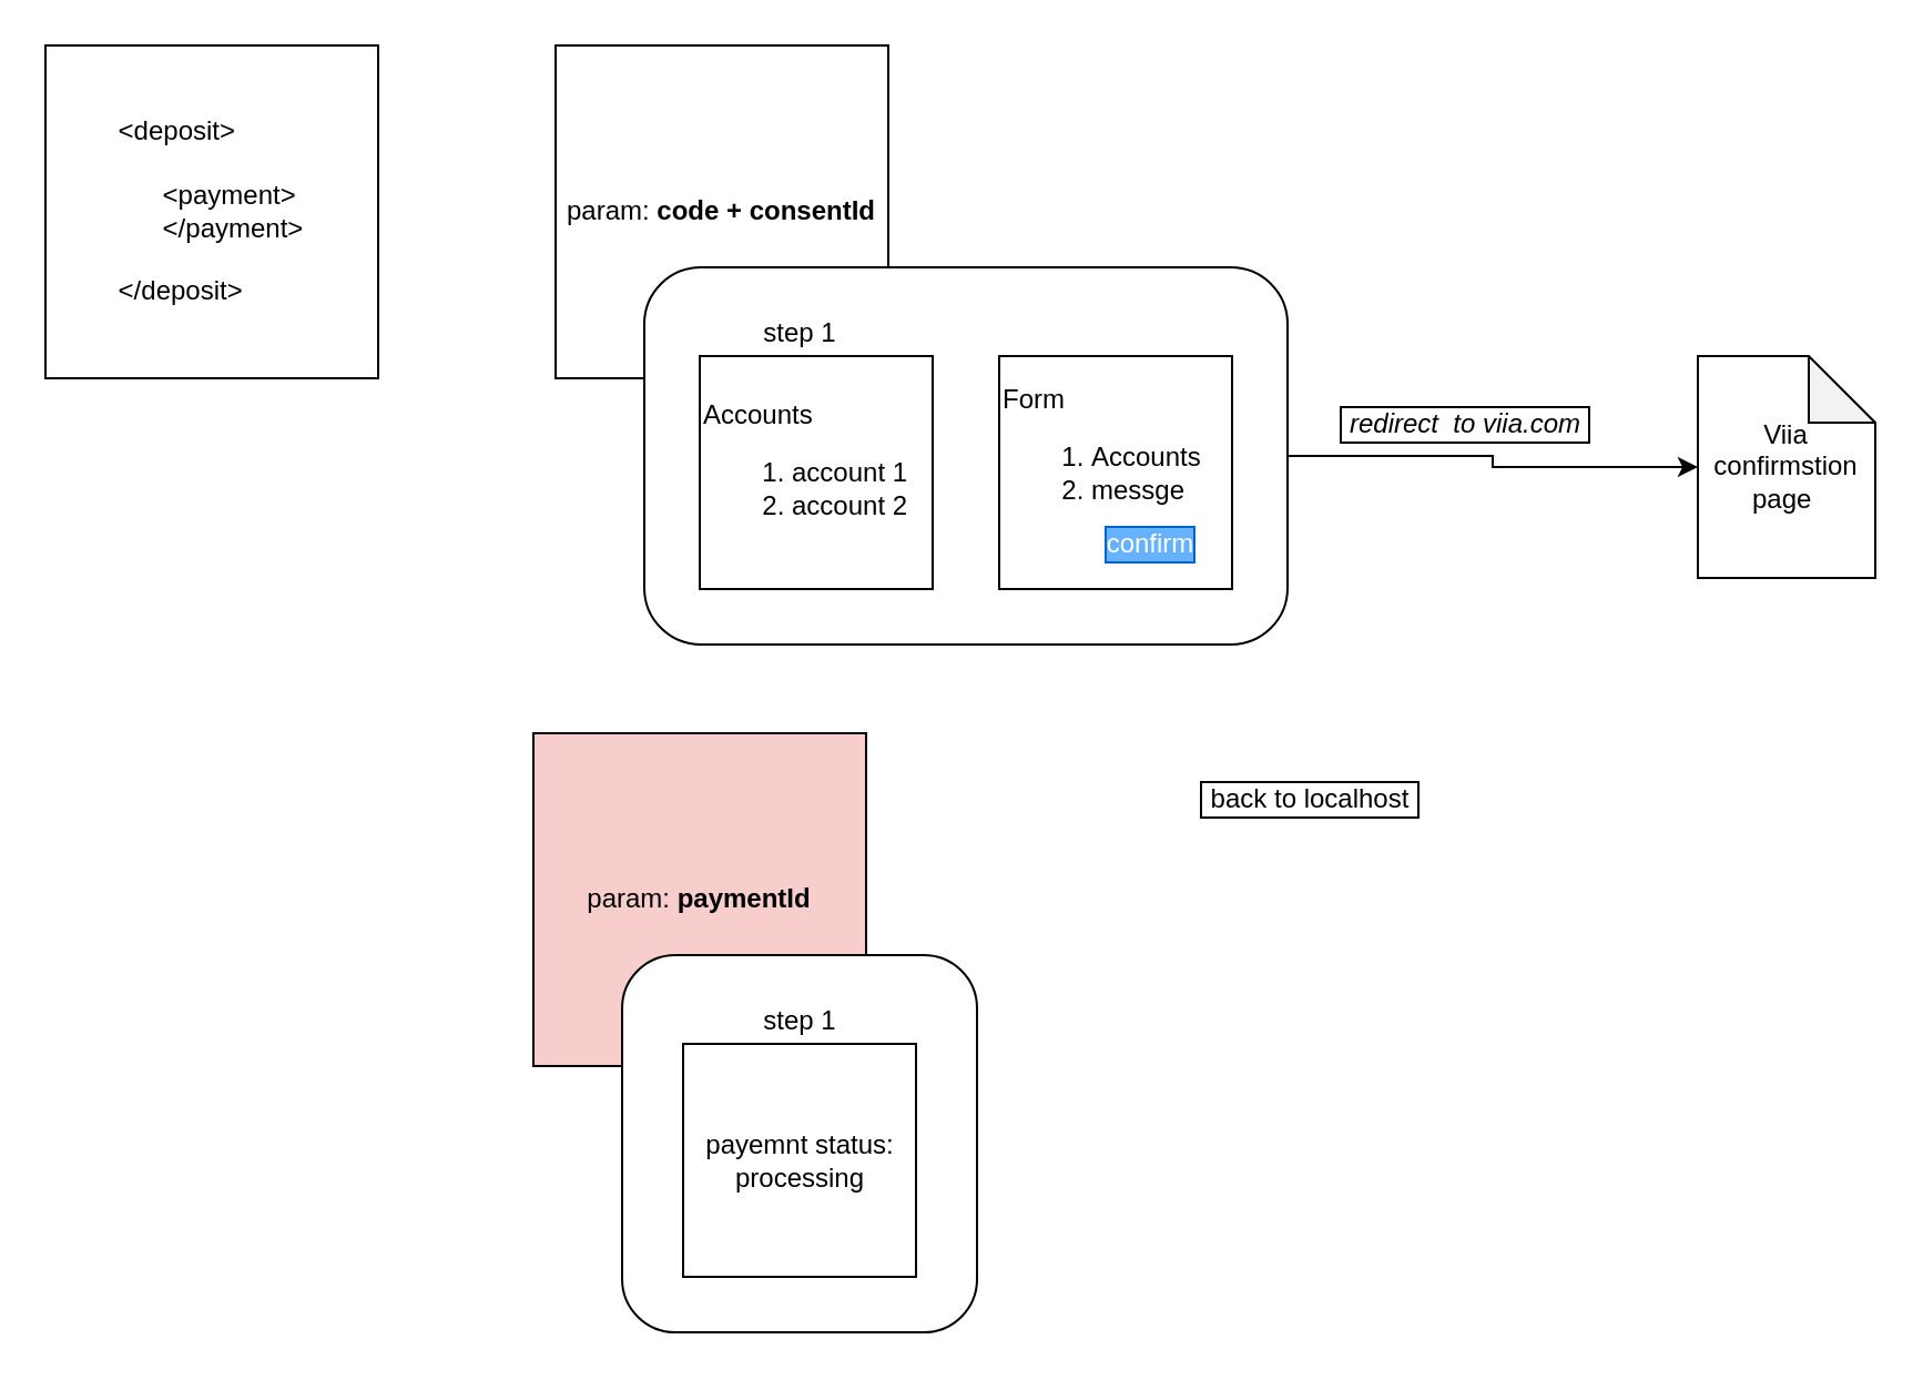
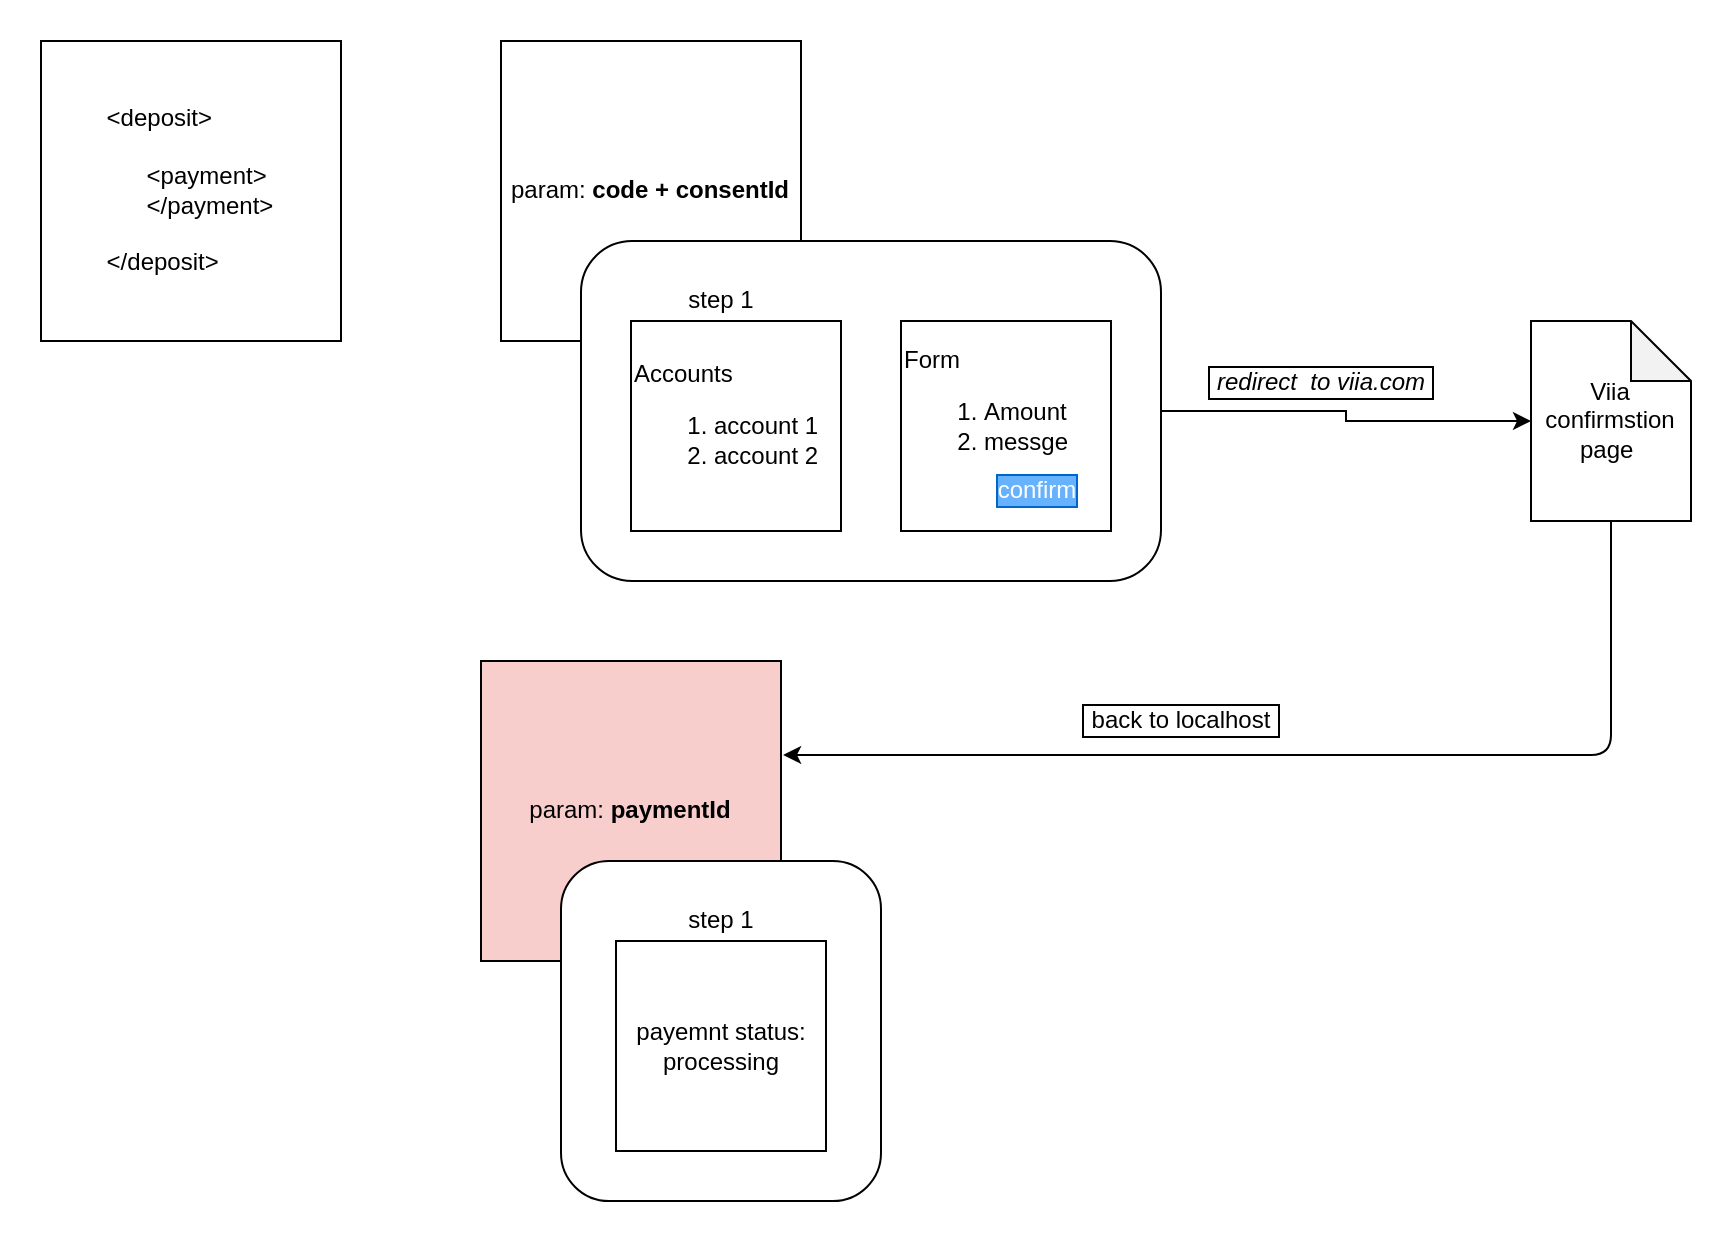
  <mxCell id="0" />
  <mxCell id="1" parent="0" />
  <mxCell id="2" value="&lt;div style=&quot;text-align: justify&quot;&gt;&lt;span&gt;&amp;lt;deposit&amp;gt;&lt;/span&gt;&lt;/div&gt;&lt;div style=&quot;text-align: justify&quot;&gt;&lt;span&gt;&lt;br&gt;&lt;/span&gt;&lt;/div&gt;&lt;div style=&quot;text-align: justify&quot;&gt;&lt;span&gt;&amp;nbsp; &amp;nbsp; &amp;nbsp; &amp;lt;payment&amp;gt;&lt;/span&gt;&lt;/div&gt;&lt;div style=&quot;text-align: justify&quot;&gt;&lt;span&gt;&amp;nbsp; &amp;nbsp; &amp;nbsp; &amp;lt;/payment&amp;gt;&lt;/span&gt;&lt;/div&gt;&lt;div style=&quot;text-align: justify&quot;&gt;&lt;span&gt;&lt;br&gt;&lt;/span&gt;&lt;/div&gt;&lt;div style=&quot;text-align: justify&quot;&gt;&lt;span&gt;&amp;lt;/deposit&amp;gt;&lt;/span&gt;&lt;/div&gt;" style="whiteSpace=wrap;html=1;aspect=fixed;align=center;" parent="1" vertex="1"><mxGeometry x="20" y="20" width="150" height="150" as="geometry" /></mxCell>
  <mxCell id="3" value="&lt;div style=&quot;text-align: justify&quot;&gt;param: &lt;b&gt;code + consentId&lt;/b&gt;&lt;/div&gt;" style="whiteSpace=wrap;html=1;aspect=fixed;align=center;" parent="1" vertex="1"><mxGeometry x="250" y="20" width="150" height="150" as="geometry" /></mxCell>
  <mxCell id="4" value="" style="edgeStyle=orthogonalEdgeStyle;rounded=0;orthogonalLoop=1;jettySize=auto;html=1;fontColor=#FFFFFF;" parent="1" source="5" target="14" edge="1"><mxGeometry relative="1" as="geometry" /></mxCell>
  <mxCell id="5" value="" style="rounded=1;whiteSpace=wrap;html=1;align=center;" parent="1" vertex="1"><mxGeometry x="290" y="120" width="290" height="170" as="geometry" /></mxCell>
  <mxCell id="6" value="&lt;div&gt;&lt;span&gt;Accounts&lt;/span&gt;&lt;/div&gt;&lt;ol&gt;&lt;li&gt;account 1&lt;/li&gt;&lt;li&gt;account 2&lt;/li&gt;&lt;/ol&gt;" style="whiteSpace=wrap;html=1;aspect=fixed;align=left;" parent="1" vertex="1"><mxGeometry x="315" y="160" width="105" height="105" as="geometry" /></mxCell>
  <mxCell id="7" value="step 1" style="text;html=1;resizable=0;autosize=1;align=center;verticalAlign=middle;points=[];fillColor=none;strokeColor=none;rounded=0;" parent="1" vertex="1"><mxGeometry x="335" y="140" width="50" height="20" as="geometry" /></mxCell>
- <mxCell id="8" value="Form&lt;br&gt;&lt;ol&gt;&lt;li&gt;Accounts&lt;/li&gt;&lt;li&gt;messge&lt;br&gt;&lt;br&gt;&lt;/li&gt;&lt;/ol&gt;" style="whiteSpace=wrap;html=1;aspect=fixed;align=left;" parent="1" vertex="1"><mxGeometry x="450" y="160" width="105" height="105" as="geometry" /></mxCell>
+ <mxCell id="8" value="Form&lt;br&gt;&lt;ol&gt;&lt;li&gt;Amount&lt;/li&gt;&lt;li&gt;messge&lt;br&gt;&lt;br&gt;&lt;/li&gt;&lt;/ol&gt;" style="whiteSpace=wrap;html=1;aspect=fixed;align=left;" parent="1" vertex="1"><mxGeometry x="450" y="160" width="105" height="105" as="geometry" /></mxCell>
  <mxCell id="9" value="&lt;span style=&quot;&quot;&gt;confirm&lt;/span&gt;" style="text;html=1;resizable=0;autosize=1;align=center;verticalAlign=middle;points=[];fillColor=none;strokeColor=none;rounded=0;fontColor=#FFFFFF;labelBackgroundColor=#66B2FF;sketch=1;strokeWidth=1;labelBorderColor=#0066CC;" parent="1" vertex="1"><mxGeometry x="492.5" y="235" width="50" height="20" as="geometry" /></mxCell>
  <mxCell id="10" value="&lt;div style=&quot;text-align: justify&quot;&gt;param: &lt;b&gt;paymentId&lt;/b&gt;&lt;/div&gt;" style="whiteSpace=wrap;html=1;aspect=fixed;align=center;fillColor=#f8cecc;" parent="1" vertex="1"><mxGeometry x="240" y="330" width="150" height="150" as="geometry" /></mxCell>
  <mxCell id="11" value="" style="rounded=1;whiteSpace=wrap;html=1;align=center;" parent="1" vertex="1"><mxGeometry x="280" y="430" width="160" height="170" as="geometry" /></mxCell>
  <mxCell id="12" value="&lt;div&gt;&lt;span&gt;payemnt status: processing&lt;/span&gt;&lt;/div&gt;" style="whiteSpace=wrap;html=1;aspect=fixed;align=center;" parent="1" vertex="1"><mxGeometry x="307.5" y="470" width="105" height="105" as="geometry" /></mxCell>
  <mxCell id="13" value="step 1" style="text;html=1;resizable=0;autosize=1;align=center;verticalAlign=middle;points=[];fillColor=none;strokeColor=none;rounded=0;" parent="1" vertex="1"><mxGeometry x="335" y="450" width="50" height="20" as="geometry" /></mxCell>
  <mxCell id="14" value="Viia confirmstion page&amp;nbsp;" style="shape=note;whiteSpace=wrap;html=1;backgroundOutline=1;darkOpacity=0.05;rounded=1;" parent="1" vertex="1"><mxGeometry x="765" y="160" width="80" height="100" as="geometry" /></mxCell>
  <mxCell id="15" value="&amp;nbsp;redirect&amp;nbsp; to viia.com&amp;nbsp;" style="text;html=1;resizable=0;autosize=1;align=center;verticalAlign=middle;points=[];fillColor=none;strokeColor=none;rounded=0;labelBackgroundColor=#FFFFFF;sketch=1;fontStyle=2;labelBorderColor=#000000;spacingTop=2;spacing=5;" parent="1" vertex="1"><mxGeometry x="590" y="175" width="140" height="30" as="geometry" /></mxCell>
+ <mxCell id="16" value="" style="endArrow=classic;html=1;shadow=0;fontColor=#000000;entryX=1.007;entryY=0.313;entryDx=0;entryDy=0;entryPerimeter=0;exitX=0.5;exitY=1;exitDx=0;exitDy=0;exitPerimeter=0;" parent="1" source="14" target="10" edge="1"><mxGeometry width="50" height="50" relative="1" as="geometry"><mxPoint x="790" y="300" as="sourcePoint" /><mxPoint x="420" y="280" as="targetPoint" /><Array as="points"><mxPoint x="805" y="377" /></Array></mxGeometry></mxCell>
  <mxCell id="17" value="&amp;nbsp;back to localhost&amp;nbsp;" style="text;html=1;resizable=0;autosize=1;align=center;verticalAlign=middle;points=[];fillColor=none;strokeColor=none;rounded=0;labelBackgroundColor=#FFFFFF;sketch=1;fontColor=#000000;labelBorderColor=#000000;" vertex="1" parent="1"><mxGeometry x="535" y="350" width="110" height="20" as="geometry" /></mxCell>
